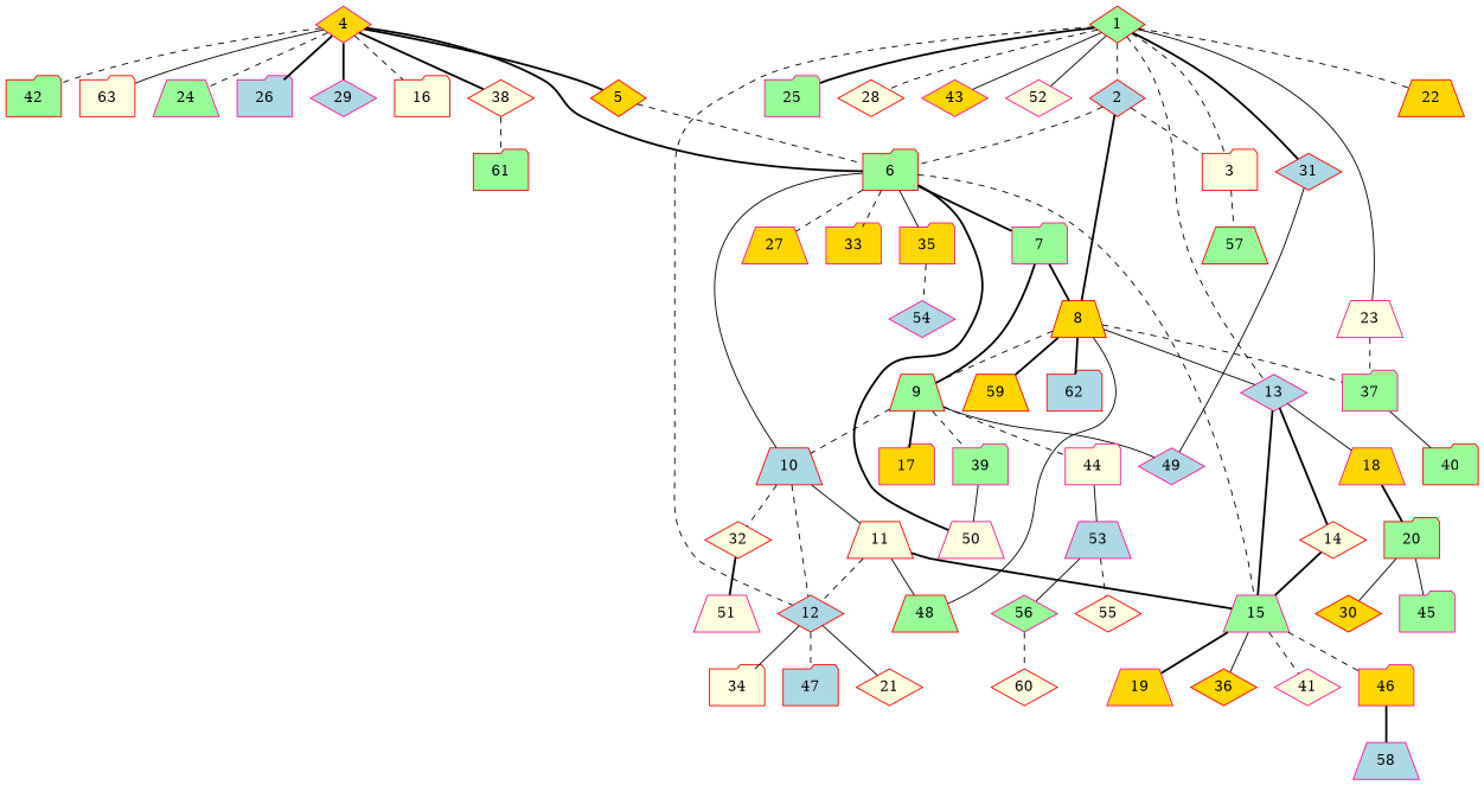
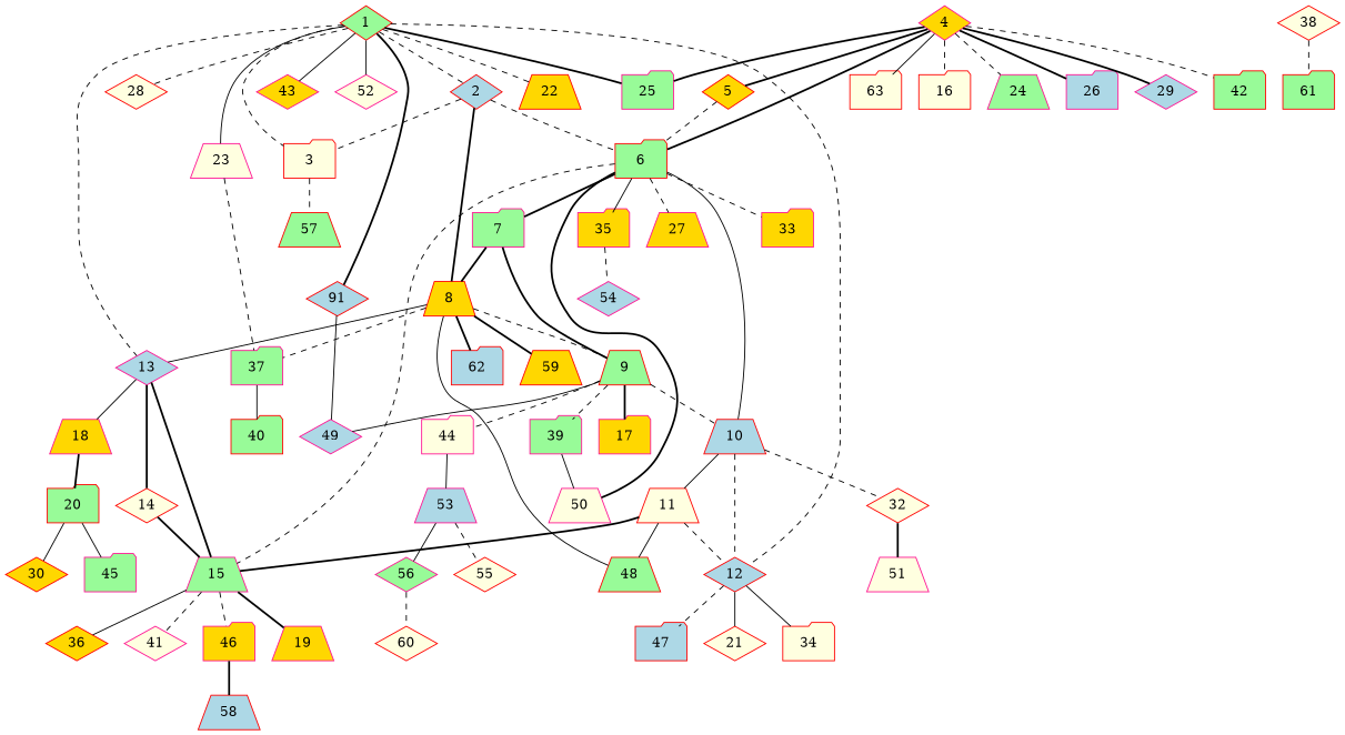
  graph {
    node [color=red fillcolor=lightyellow shape=diamond style=filled]
    edge [style=dashed]
    2 [fillcolor=lightblue]
    1 [fillcolor=palegreen]
    3 [shape=folder]
    12 [fillcolor=lightblue]
    13 [color=deeppink fillcolor=lightblue]
    22 [fillcolor=gold shape=trapezium]
    23 [color=deeppink shape=trapezium]
    25 [color=deeppink fillcolor=palegreen shape=folder]
    28
-   31 [fillcolor=lightblue]
+   31 [fillcolor=lightblue label=91]
    43 [color=deeppink fillcolor=gold]
    52 [color=deeppink]
    6 [fillcolor=palegreen shape=folder]
    8 [fillcolor=gold shape=trapezium]
    57 [fillcolor=palegreen shape=trapezium]
    21
    34 [shape=folder]
    47 [fillcolor=lightblue shape=folder]
    15 [color=deeppink fillcolor=palegreen shape=trapezium]
    14
    18 [color=deeppink fillcolor=gold shape=trapezium]
    37 [color=deeppink fillcolor=palegreen shape=folder]
    49 [color=deeppink fillcolor=lightblue]
    7 [color=deeppink fillcolor=palegreen shape=folder]
    10 [fillcolor=lightblue shape=trapezium]
    27 [color=deeppink fillcolor=gold shape=trapezium]
    33 [color=deeppink fillcolor=gold shape=folder]
    35 [color=deeppink fillcolor=gold shape=folder]
    50 [color=deeppink shape=trapezium]
    9 [fillcolor=palegreen shape=trapezium]
    48 [fillcolor=palegreen shape=trapezium]
    59 [fillcolor=gold shape=trapezium]
    62 [fillcolor=lightblue shape=folder]
    4 [color=deeppink fillcolor=gold]
    5 [fillcolor=gold]
    16 [shape=folder]
    24 [color=deeppink fillcolor=palegreen shape=trapezium]
    26 [color=deeppink fillcolor=lightblue shape=folder]
    29 [color=deeppink fillcolor=lightblue]
    38
    42 [fillcolor=palegreen shape=folder]
    63 [shape=folder]
    61 [fillcolor=palegreen shape=folder]
    11 [shape=trapezium]
    32
    19 [color=deeppink fillcolor=gold shape=trapezium]
    36 [fillcolor=gold]
    41 [color=deeppink]
    46 [color=deeppink fillcolor=gold shape=folder]
    54 [color=deeppink fillcolor=lightblue]
    17 [color=deeppink fillcolor=gold shape=folder]
    39 [color=deeppink fillcolor=palegreen shape=folder]
    44 [color=deeppink shape=folder]
    40 [fillcolor=palegreen shape=folder]
    53 [color=deeppink fillcolor=lightblue shape=trapezium]
    51 [color=deeppink shape=trapezium]
    20 [fillcolor=palegreen shape=folder]
-   58 [color=deeppink fillcolor=lightblue shape=trapezium]
+   58 [fillcolor=lightblue shape=trapezium]
    30 [fillcolor=gold]
    45 [color=deeppink fillcolor=palegreen shape=folder]
    55
    56 [color=deeppink fillcolor=palegreen]
    60
    2 -- 3
    2 -- 6
    2 -- 8 [style=bold]
    1 -- 2
    1 -- 3
    1 -- 12
    1 -- 13
    1 -- 22
    1 -- 23 [style=solid]
    1 -- 25 [style=bold]
    1 -- 28
    1 -- 31 [style=bold]
    1 -- 43 [style=solid]
    1 -- 52 [style=solid]
    3 -- 57
    12 -- 21 [style=solid]
    12 -- 34 [style=solid]
    12 -- 47
    13 -- 15 [style=bold]
    13 -- 14 [style=bold]
    13 -- 18 [style=solid]
    23 -- 37
    31 -- 49 [style=solid]
    6 -- 15
    6 -- 7 [style=bold]
    6 -- 10 [style=solid]
    6 -- 27
    6 -- 33
    6 -- 35 [style=solid]
    6 -- 50 [style=bold]
    8 -- 13 [style=solid]
    8 -- 37
    8 -- 9
    8 -- 48 [style=solid]
    8 -- 59 [style=bold]
    8 -- 62 [style=bold]
    15 -- 19 [style=bold]
    15 -- 36 [style=solid]
    15 -- 41
    15 -- 46
    14 -- 15 [style=bold]
    18 -- 20 [style=bold]
    37 -- 40 [style=solid]
    7 -- 8 [style=bold]
    7 -- 9 [style=bold]
    10 -- 12
    10 -- 11 [style=solid]
    10 -- 32
    35 -- 54
    9 -- 49 [style=solid]
    9 -- 10
    9 -- 17 [style=bold]
    9 -- 39
    9 -- 44
    4 -- 6 [style=bold]
    4 -- 5 [style=bold]
    4 -- 16
    4 -- 24
    4 -- 26 [style=bold]
    4 -- 29 [style=bold]
-   4 -- 38 [style=bold]
+   4 -- 25 [style=bold]
    4 -- 42
    4 -- 63 [style=solid]
    5 -- 6
    38 -- 61
    11 -- 12
    11 -- 15 [style=bold]
    11 -- 48 [style=solid]
    32 -- 51 [style=bold]
    46 -- 58 [style=bold]
    39 -- 50 [style=solid]
    44 -- 53 [style=solid]
    53 -- 55
    53 -- 56 [style=solid]
    20 -- 30 [style=solid]
    20 -- 45 [style=solid]
    56 -- 60
  }
